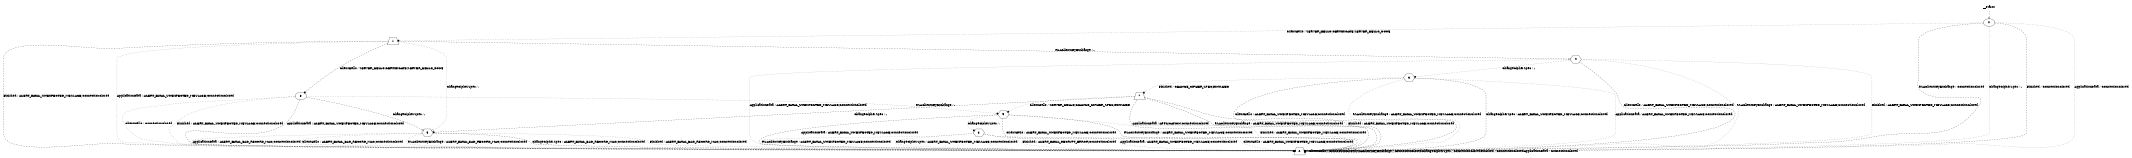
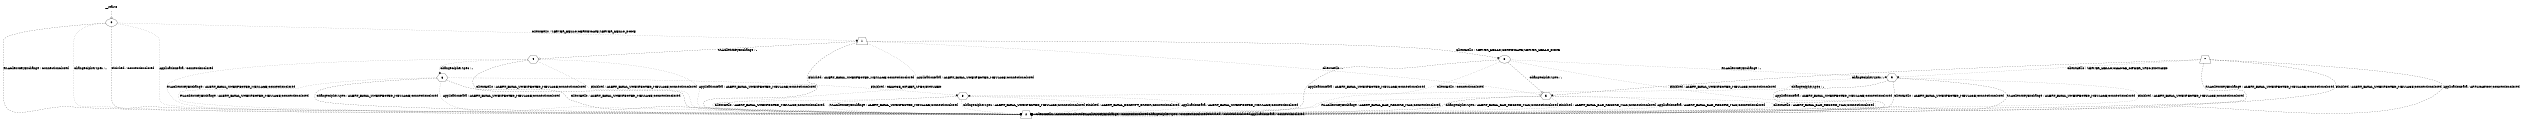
  digraph {
    node [shape=hexagon]
    edge [arrowhead=odot style=dotted]
    __start0 [shape=none]
    n2 [label=0 shape=ellipse]
    n3 [label=1 shape=trapezium]
    n4 [label=2 shape=trapezium]
    n5 [label=3 shape=ellipse]
    n6 [label=4]
    n7 [label=5]
    n8 [label=9]
    n9 [label=6]
    n10 [label=8]
    n11 [label=7 shape=trapezium]
    __start0 -> n2 [style=dashed]
    n2 -> n3 [arrowhead=dot label="ClientHello / SERVER_HELLO|CERTIFICATE|SERVER_HELLO_DONE"]
    n2 -> n4 [label="RSAClientKeyExchange / ConnectionClosed" style=dashed]
    n2 -> n4 [arrowhead=dot label="ChangeCipherSpec / -"]
    n2 -> n4 [label="Finished / ConnectionClosed" style=dashed]
    n2 -> n4 [label="ApplicationData / ConnectionClosed"]
    n3 -> n4 [label="Finished / ALERT_FATAL_UNEXPECTED_MESSAGE|ConnectionClosed" style=dashed]
    n3 -> n4 [label="ApplicationData / ALERT_FATAL_UNEXPECTED_MESSAGE|ConnectionClosed"]
    n3 -> n5 [arrowhead=dot label="ClientHello / SERVER_HELLO|CERTIFICATE|SERVER_HELLO_DONE" style=dashed]
    n3 -> n6 [label="RSAClientKeyExchange / -" style=dashed]
-   n3 -> n7 [label="ChangeCipherSpec / -"]
+   n3 -> n7 [label="ClientHello / -"]
    n4 -> n4 [label="ClientHello / ConnectionClosed"]
    n4 -> n4 [label="RSAClientKeyExchange / ConnectionClosed"]
    n4 -> n4 [arrowhead=dot label="ChangeCipherSpec / ConnectionClosed" style=dashed]
    n4 -> n4 [arrowhead=dot label="Finished / ConnectionClosed"]
    n4 -> n4 [label="ApplicationData / ConnectionClosed"]
    n5 -> n4 [label="ClientHello / ConnectionClosed"]
    n5 -> n4 [arrowhead=dot label="Finished / ALERT_FATAL_UNEXPECTED_MESSAGE|ConnectionClosed"]
    n5 -> n4 [arrowhead=dot label="ApplicationData / ALERT_FATAL_UNEXPECTED_MESSAGE|ConnectionClosed" style=dashed]
    n5 -> n7 [label="ChangeCipherSpec / -" style=dashed]
    n5 -> n8 [arrowhead=dot label="RSAClientKeyExchange / -"]
    n6 -> n4 [label="ClientHello / ALERT_FATAL_UNEXPECTED_MESSAGE|ConnectionClosed" style=dashed]
    n6 -> n4 [arrowhead=dot label="RSAClientKeyExchange / ALERT_FATAL_UNEXPECTED_MESSAGE|ConnectionClosed"]
    n6 -> n4 [arrowhead=dot label="Finished / ALERT_FATAL_UNEXPECTED_MESSAGE|ConnectionClosed"]
    n6 -> n4 [arrowhead=dot label="ApplicationData / ALERT_FATAL_UNEXPECTED_MESSAGE|ConnectionClosed"]
    n6 -> n9 [arrowhead=dot label="ChangeCipherSpec / -"]
    n7 -> n4 [label="ClientHello / ALERT_FATAL_BAD_RECORD_MAC|ConnectionClosed"]
    n7 -> n4 [label="RSAClientKeyExchange / ALERT_FATAL_BAD_RECORD_MAC|ConnectionClosed"]
    n7 -> n4 [arrowhead=dot label="ChangeCipherSpec / ALERT_FATAL_BAD_RECORD_MAC|ConnectionClosed" style=dashed]
    n7 -> n4 [label="Finished / ALERT_FATAL_BAD_RECORD_MAC|ConnectionClosed"]
    n7 -> n4 [label="ApplicationData / ALERT_FATAL_BAD_RECORD_MAC|ConnectionClosed"]
    n8 -> n4 [label="ClientHello / ALERT_FATAL_UNEXPECTED_MESSAGE|ConnectionClosed" style=dashed]
    n8 -> n4 [label="RSAClientKeyExchange / ALERT_FATAL_UNEXPECTED_MESSAGE|ConnectionClosed" style=dashed]
    n8 -> n4 [arrowhead=dot label="Finished / ALERT_FATAL_UNEXPECTED_MESSAGE|ConnectionClosed"]
    n8 -> n4 [label="ApplicationData / ALERT_FATAL_UNEXPECTED_MESSAGE|ConnectionClosed" style=dashed]
    n8 -> n10 [arrowhead=dot label="ChangeCipherSpec / -"]
    n9 -> n4 [arrowhead=dot label="ClientHello / ALERT_FATAL_UNEXPECTED_MESSAGE|ConnectionClosed" style=dashed]
    n9 -> n4 [label="RSAClientKeyExchange / ALERT_FATAL_UNEXPECTED_MESSAGE|ConnectionClosed"]
    n9 -> n4 [arrowhead=dot label="ChangeCipherSpec / ALERT_FATAL_UNEXPECTED_MESSAGE|ConnectionClosed" style=dashed]
    n9 -> n4 [label="ApplicationData / ALERT_FATAL_UNEXPECTED_MESSAGE|ConnectionClosed"]
-   n9 -> n11 [arrowhead=dot label="Finished / CHANGE_CIPHER_SPEC|FINISHED"]
+   n9 -> n10 [arrowhead=dot label="Finished / CHANGE_CIPHER_SPEC|FINISHED"]
    n10 -> n4 [arrowhead=dot label="ClientHello / ALERT_FATAL_UNEXPECTED_MESSAGE|ConnectionClosed"]
    n10 -> n4 [arrowhead=dot label="RSAClientKeyExchange / ALERT_FATAL_UNEXPECTED_MESSAGE|ConnectionClosed"]
    n10 -> n4 [label="ChangeCipherSpec / ALERT_FATAL_UNEXPECTED_MESSAGE|ConnectionClosed"]
    n10 -> n4 [label="Finished / ALERT_FATAL_DECRYPT_ERROR|ConnectionClosed"]
    n10 -> n4 [arrowhead=dot label="ApplicationData / ALERT_FATAL_UNEXPECTED_MESSAGE|ConnectionClosed"]
    n11 -> n4 [label="RSAClientKeyExchange / ALERT_FATAL_UNEXPECTED_MESSAGE|ConnectionClosed" style=dashed]
    n11 -> n4 [arrowhead=dot label="Finished / ALERT_FATAL_UNEXPECTED_MESSAGE|ConnectionClosed" style=dashed]
    n11 -> n4 [label="ApplicationData / APPLICATION|ConnectionClosed" style=dashed]
    n11 -> n7 [arrowhead=dot label="ChangeCipherSpec / -" style=dashed]
    n11 -> n8 [arrowhead=dot label="ClientHello / SERVER_HELLO|CHANGE_CIPHER_SPEC|FINISHED"]
  }
